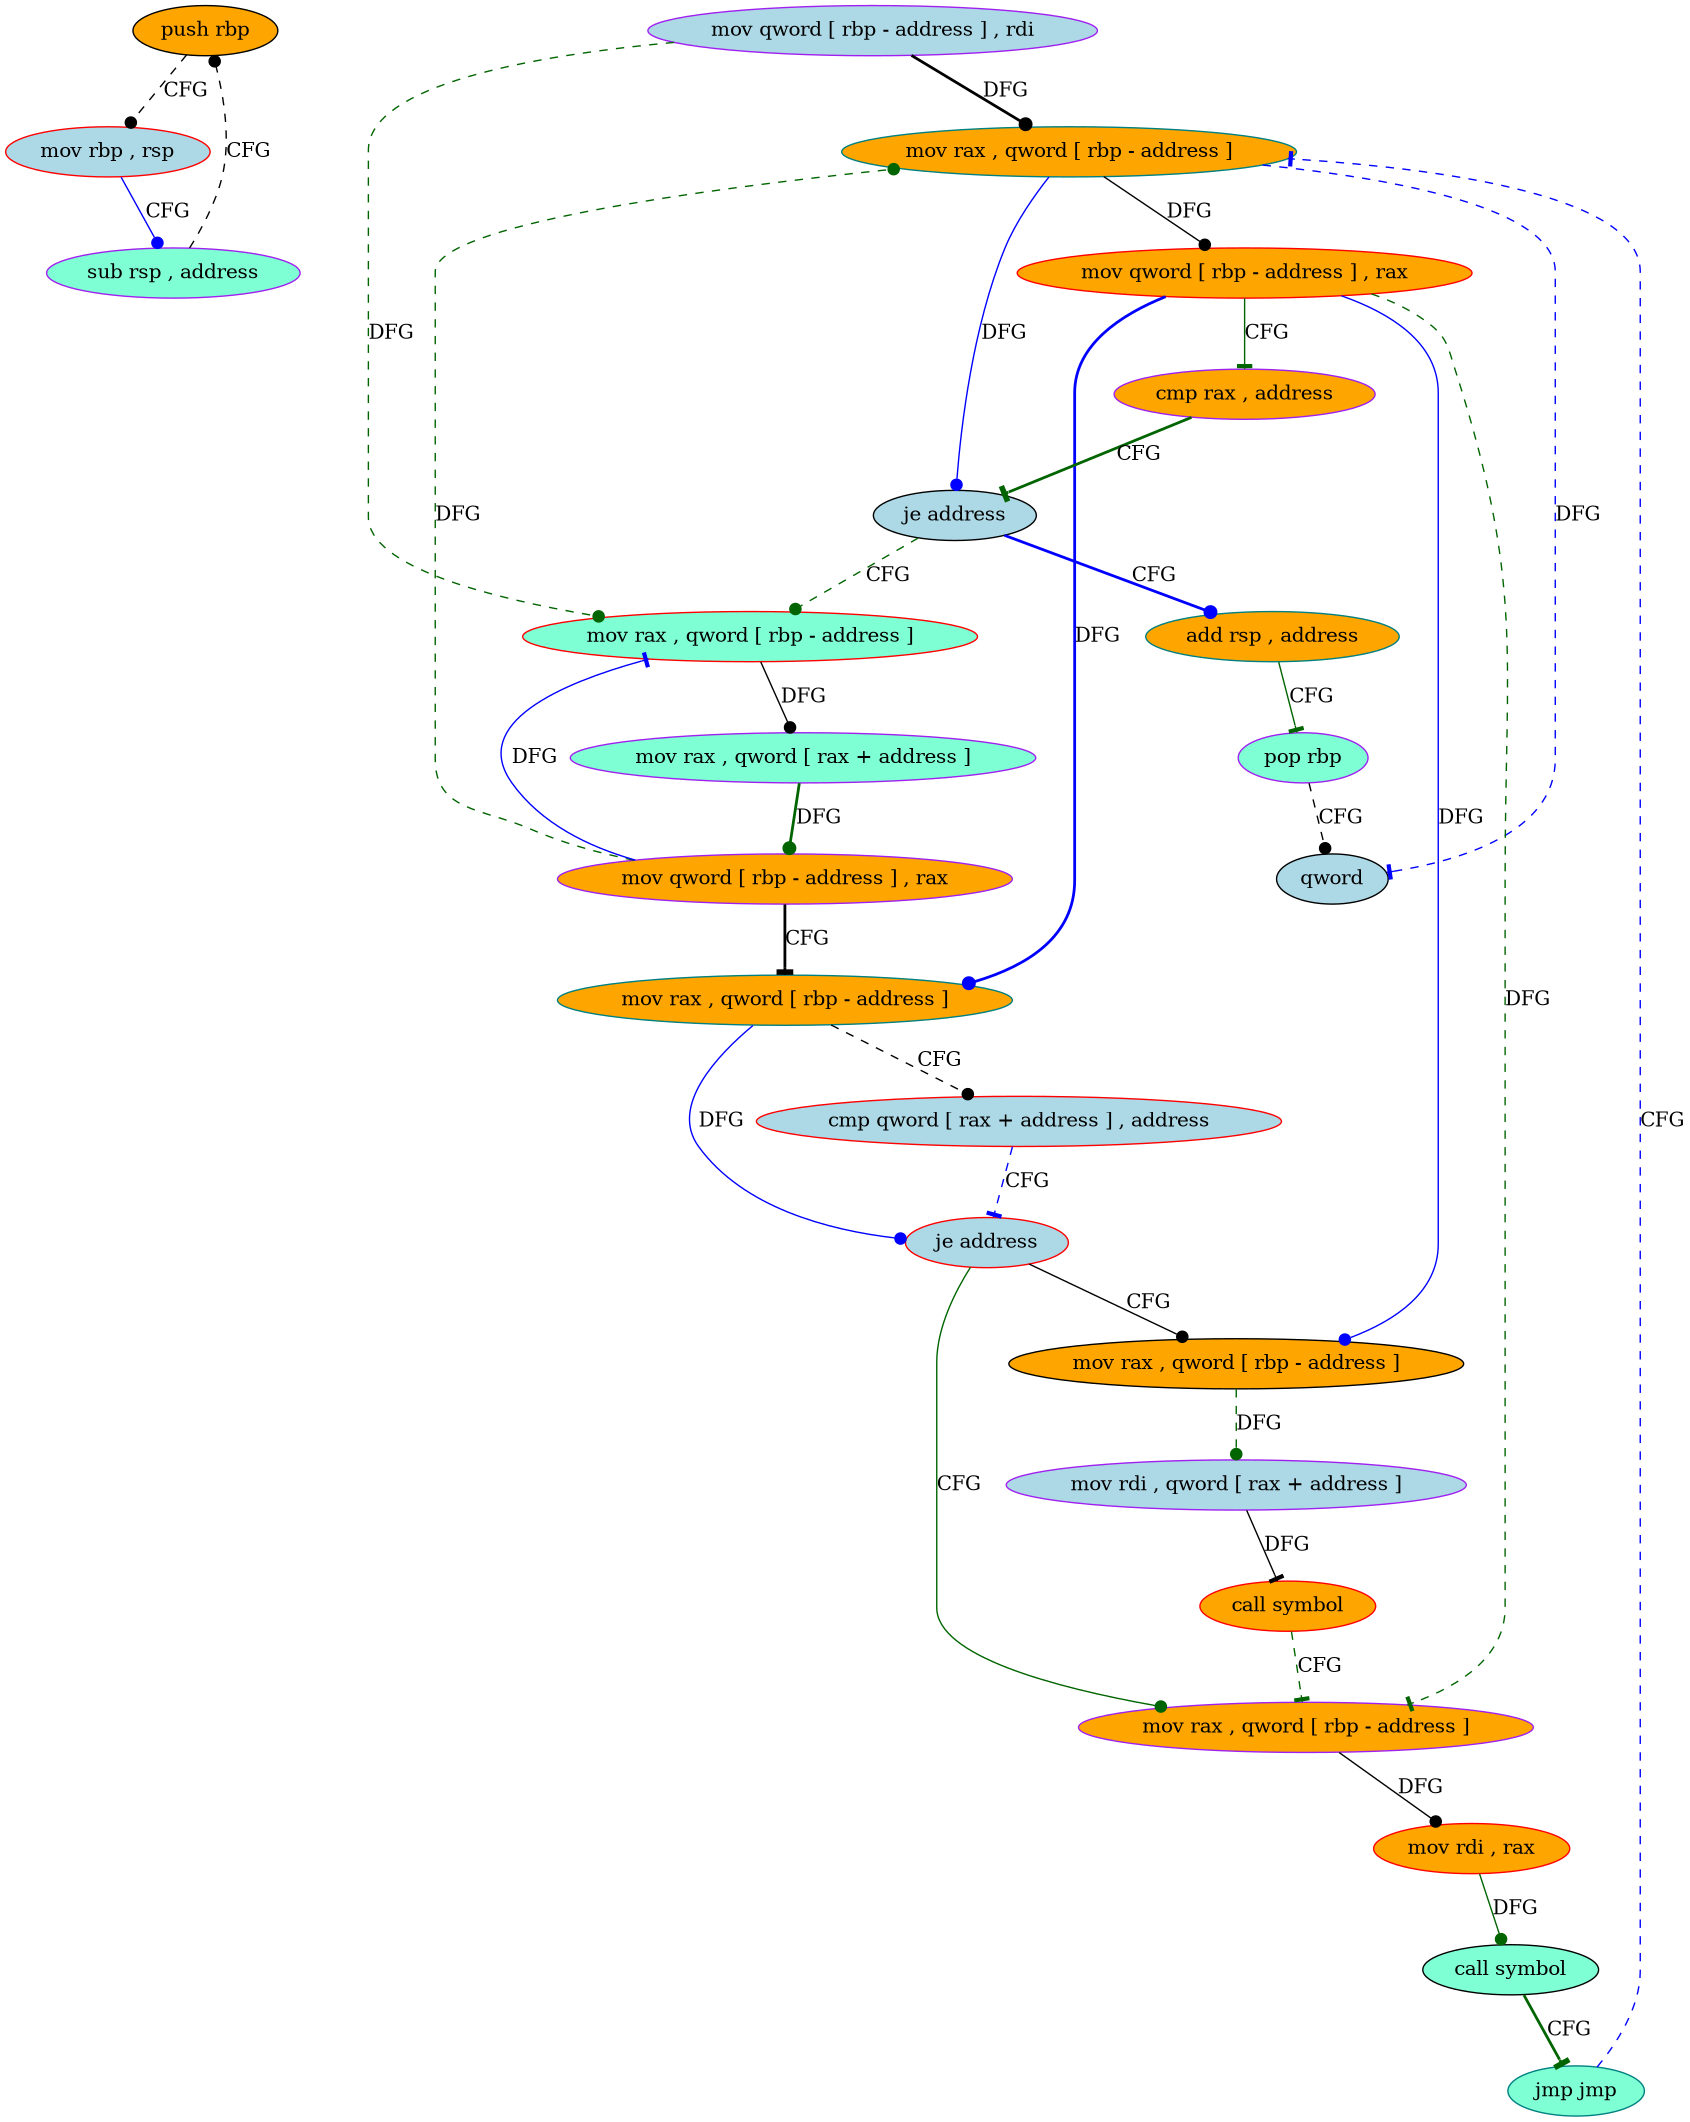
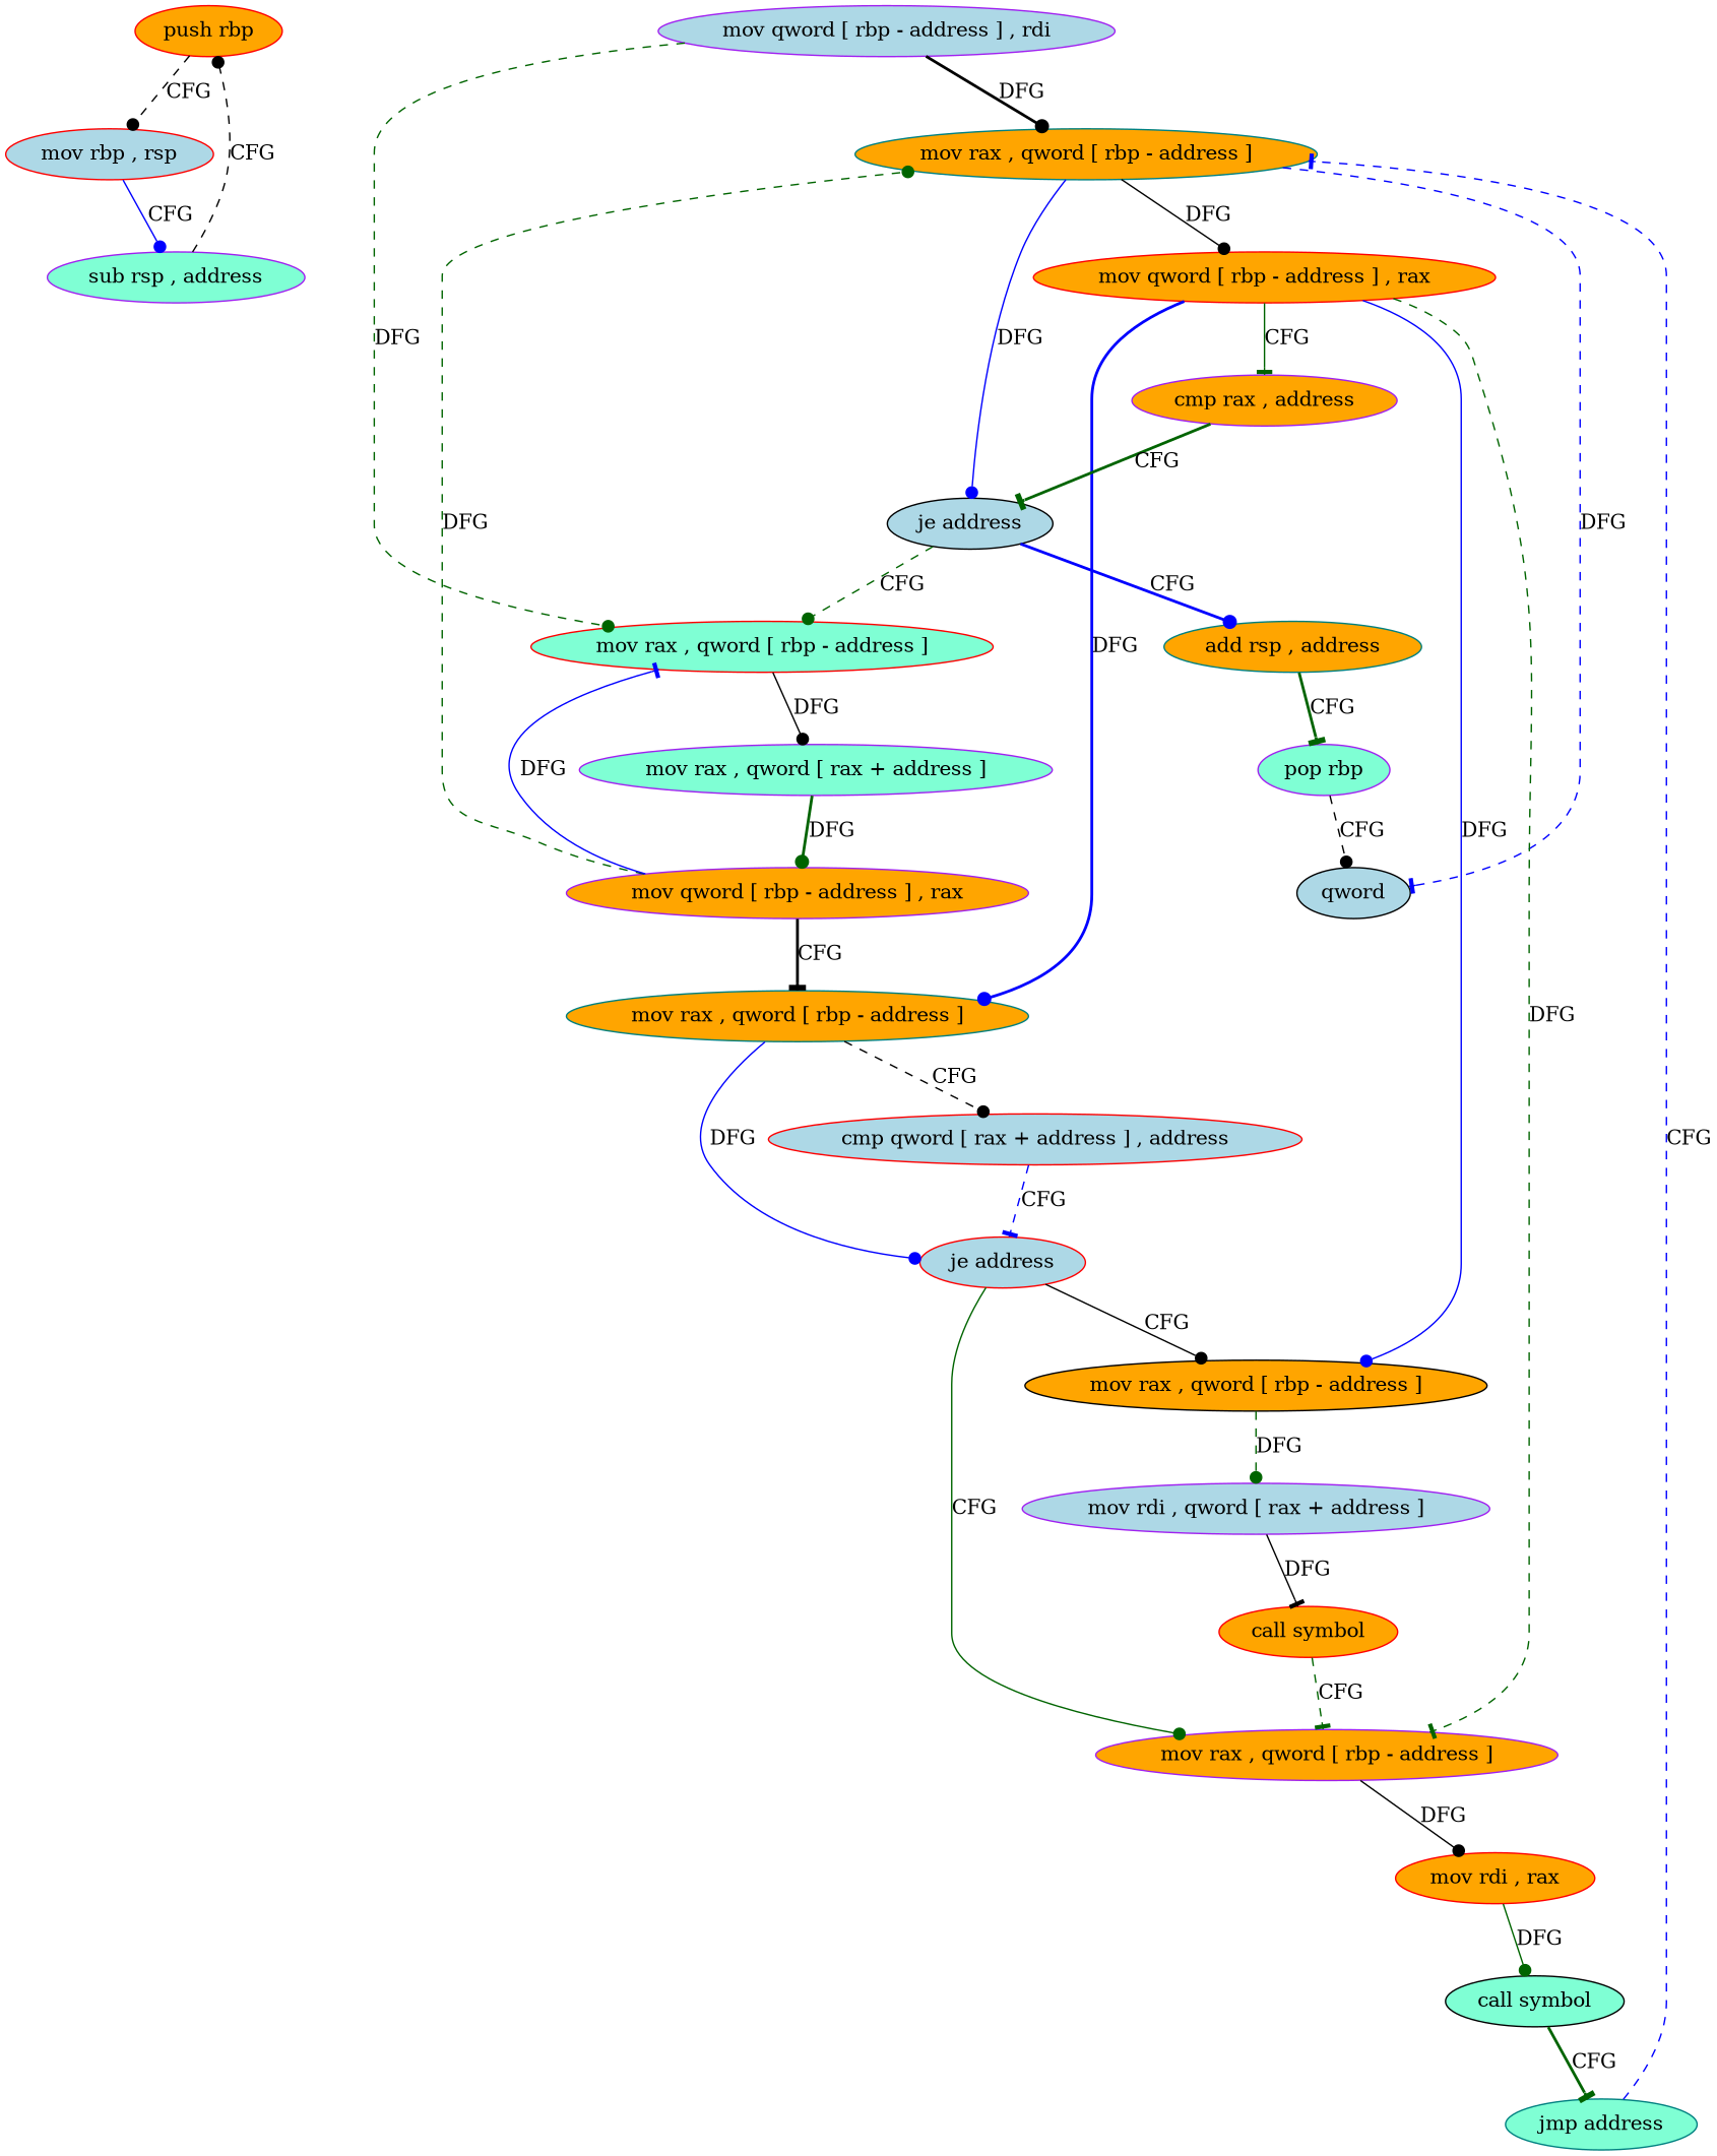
  digraph {
    node [color=red fillcolor=orange style=filled]
    edge [arrowhead=dot color=darkgreen style=solid]
-   n1 [color=black label="push rbp"]
+   n1 [label="push rbp"]
    n2 [fillcolor=lightblue label="mov rbp , rsp"]
    n3 [color=purple fillcolor=aquamarine label="sub rsp , address"]
    n4 [color=purple fillcolor=lightblue label="mov qword [ rbp - address ] , rdi"]
    n5 [color=teal label="mov rax , qword [ rbp - address ]"]
    n6 [fillcolor=aquamarine label="mov rax , qword [ rbp - address ]"]
    n7 [color=black fillcolor=lightblue label=qword]
    n8 [label="mov qword [ rbp - address ] , rax"]
    n9 [color=black fillcolor=lightblue label="je address"]
    n10 [color=purple fillcolor=aquamarine label="mov rax , qword [ rax + address ]"]
    n11 [color=teal label="mov rax , qword [ rbp - address ]"]
    n12 [color=purple label="mov rax , qword [ rbp - address ]"]
    n13 [color=black label="mov rax , qword [ rbp - address ]"]
    n14 [color=purple label="cmp rax , address"]
    n15 [color=teal label="add rsp , address"]
    n16 [color=purple fillcolor=aquamarine label="pop rbp"]
    n17 [color=purple label="mov qword [ rbp - address ] , rax"]
    n18 [fillcolor=lightblue label="cmp qword [ rax + address ] , address"]
    n19 [fillcolor=lightblue label="je address"]
    n20 [label="mov rdi , rax"]
    n21 [color=purple fillcolor=lightblue label="mov rdi , qword [ rax + address ]"]
    n22 [color=black fillcolor=aquamarine label="call symbol"]
    n23 [label="call symbol"]
-   n24 [color=teal fillcolor=aquamarine label="jmp jmp"]
+   n24 [color=teal fillcolor=aquamarine label="jmp address"]
    n1 -> n2 [color=black label=CFG style=dashed]
    n2 -> n3 [color=blue label=CFG]
    n3 -> n1 [color=black label=CFG style=dashed]
    n4 -> n5 [color=black label=DFG style=bold]
    n4 -> n6 [label=DFG style=dashed]
    n5 -> n7 [arrowhead=tee color=blue label=DFG style=dashed]
    n5 -> n8 [color=black label=DFG]
    n5 -> n9 [color=blue label=DFG]
    n6 -> n10 [color=black label=DFG]
    n8 -> n11 [color=blue label=DFG style=bold]
    n8 -> n12 [arrowhead=tee label=DFG style=dashed]
    n8 -> n13 [color=blue label=DFG]
    n8 -> n14 [arrowhead=tee label=CFG]
    n9 -> n6 [label=CFG style=dashed]
    n9 -> n15 [color=blue label=CFG style=bold]
    n10 -> n17 [label=DFG style=bold]
    n11 -> n18 [color=black label=CFG style=dashed]
    n11 -> n19 [color=blue label=DFG]
    n12 -> n20 [color=black label=DFG]
    n13 -> n21 [label=DFG style=dashed]
    n14 -> n9 [arrowhead=tee label=CFG style=bold]
-   n15 -> n16 [arrowhead=tee label=CFG]
+   n15 -> n16 [arrowhead=tee label=CFG style=bold]
    n16 -> n7 [color=black label=CFG style=dashed]
    n17 -> n5 [label=DFG style=dashed]
    n17 -> n6 [arrowhead=tee color=blue label=DFG]
    n17 -> n11 [arrowhead=tee color=black label=CFG style=bold]
    n18 -> n19 [arrowhead=tee color=blue label=CFG style=dashed]
    n19 -> n12 [label=CFG]
    n19 -> n13 [color=black label=CFG]
    n20 -> n22 [label=DFG]
    n21 -> n23 [arrowhead=tee color=black label=DFG]
    n22 -> n24 [arrowhead=tee label=CFG style=bold]
    n23 -> n12 [arrowhead=tee label=CFG style=dashed]
    n24 -> n5 [arrowhead=tee color=blue label=CFG style=dashed]
  }
